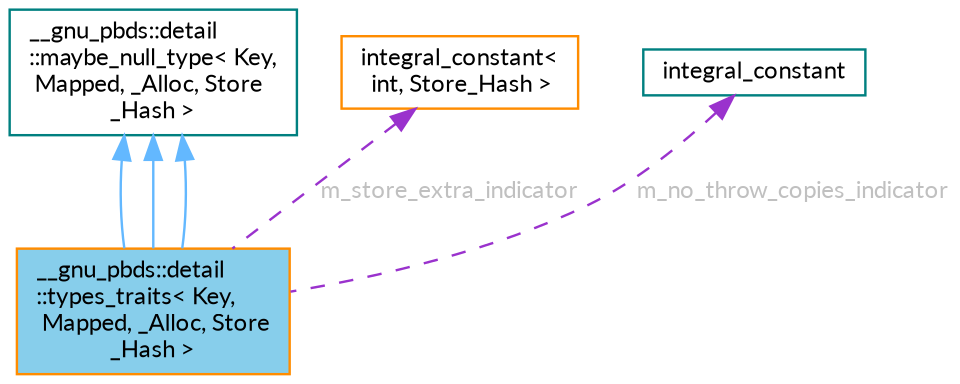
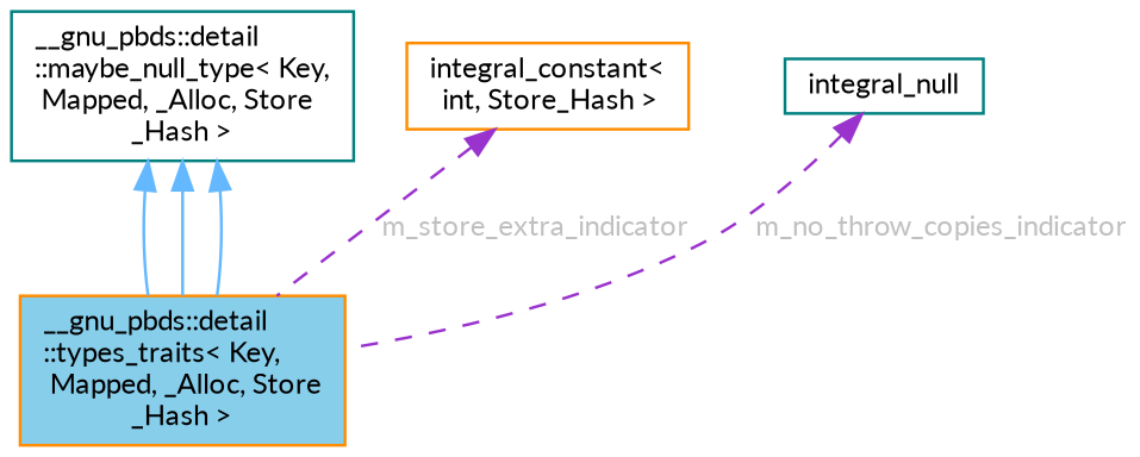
  digraph {
    rankdir=TB
    fontname=Lato
    node [color=darkorange fillcolor=white fontname=Lato fontsize=10 shape=box style=filled]
    edge [color=steelblue1 dir=back fontname=Lato fontsize=10 labelfontname=Helvetica labelfontsize=10 style=solid]
    n1 [fillcolor=skyblue fontcolor=black height=0.2 label="__gnu_pbds::detail\l::types_traits\< Key,\l Mapped, _Alloc, Store\l_Hash \>" width=0.4]
    n2 [color=teal height=0.2 label="__gnu_pbds::detail\l::maybe_null_type\< Key,\l Mapped, _Alloc, Store\l_Hash \>" width=0.4]
    n3 [height=0.2 label="integral_constant\<\l int, Store_Hash \>" width=0.4]
-   n4 [color=teal height=0.2 label=integral_constant width=0.4]
+   n4 [color=teal height=0.2 label=integral_null width=0.4]
    n2 -> n1
    n2 -> n1
    n2 -> n1
    n3 -> n1 [color=darkorchid3 fontcolor=grey label=" m_store_extra_indicator" style=dashed]
    n4 -> n1 [color=darkorchid3 fontcolor=grey label=" m_no_throw_copies_indicator" style=dashed]
  }
